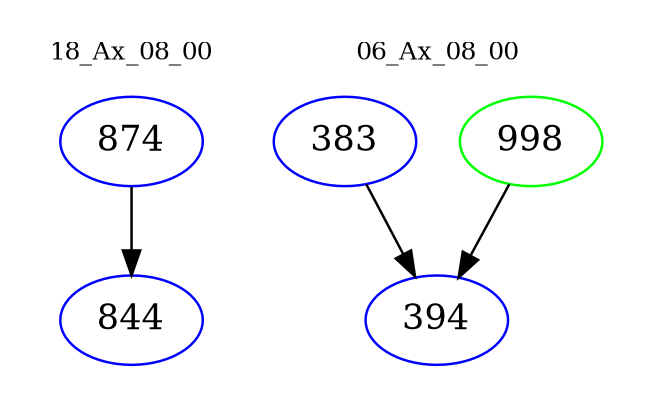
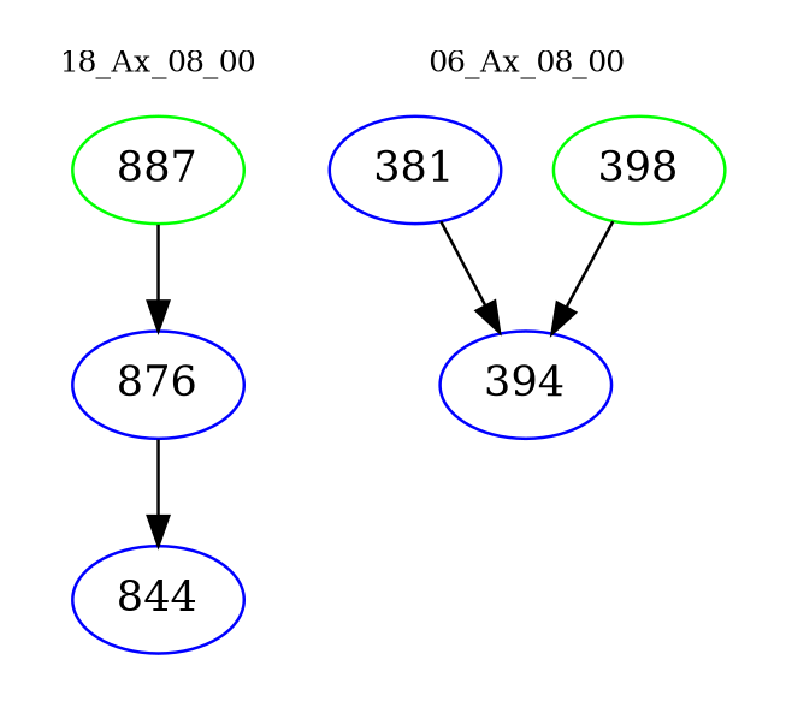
  digraph {
    node [color=blue]
    edge [color=black]
-   n2 [label=874]
+   n1 [color=green label=887]
+   n2 [label=876]
    n3 [label=844]
-   n4 [color=green label=998]
+   n4 [color=green label=398]
    n5 [label=394]
-   n6 [label=383]
+   n6 [label=381]
    subgraph cluster_1 {
      color=white
      fontsize=10
      label="18_Ax_08_00"
+     n1
      n2
      n3
    }
    subgraph cluster_2 {
      color=white
      fontsize=10
      label="06_Ax_08_00"
      n4
      n5
      n6
    }
+   n1 -> n2
    n2 -> n3
    n4 -> n5
    n6 -> n5
  }
